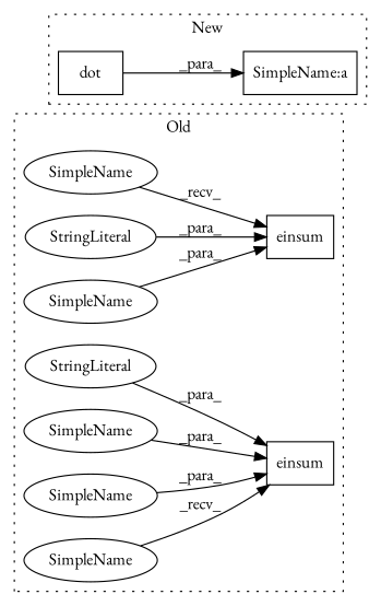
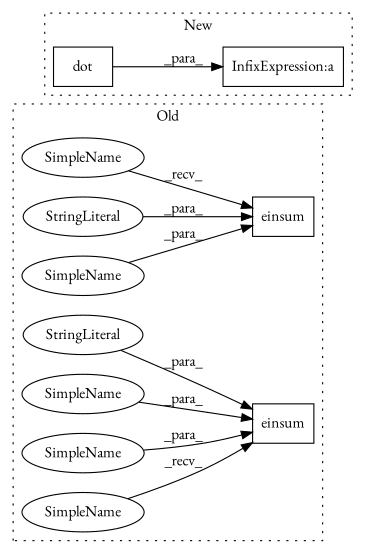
  digraph {
    rankdir=LR
    fontname="EB Garamond"
    node [a=42 l=1 shape=ellipse fontname="EB Garamond"]
    edge [fontname="EB Garamond"]
    n1 [a=32 l="7,1" label=einsum s="420,472" shape=box]
    n2 [a=45 l=16 label=StringLiteral s=427]
    n3 [a=32 l="7,1" label=einsum s="367,401" shape=box]
    n4 [a=45 l=13 label=StringLiteral s=374]
    n5 [label=SimpleName s=469]
    n6 [label=SimpleName s=397]
    n7 [label=SimpleName s=467]
    n8 [l=5 label=SimpleName s=361]
    n9 [l=5 label=SimpleName s=414]
    n10 [a=32 l="4,1" label=dot s="392,415" shape=box]
-   n11 [a=27 l=3 label="SimpleName:a" s=482 shape=box]
+   n11 [a=27 l=3 label="InfixExpression:a" s=482 shape=box]
    subgraph cluster_1 {
      label=Old
      style=dotted
      n1
      n2
      n3
      n4
      n5
      n6
      n7
      n8
      n9
    }
    subgraph cluster_2 {
      label=New
      style=dotted
      n10
      n11
    }
    n2 -> n1 [label=_para_]
    n4 -> n3 [label=_para_]
    n5 -> n1 [label=_para_]
    n6 -> n3 [label=_para_]
    n7 -> n1 [label=_para_]
    n8 -> n3 [label=_recv_]
    n9 -> n1 [label=_recv_]
    n10 -> n11 [label=_para_]
  }
